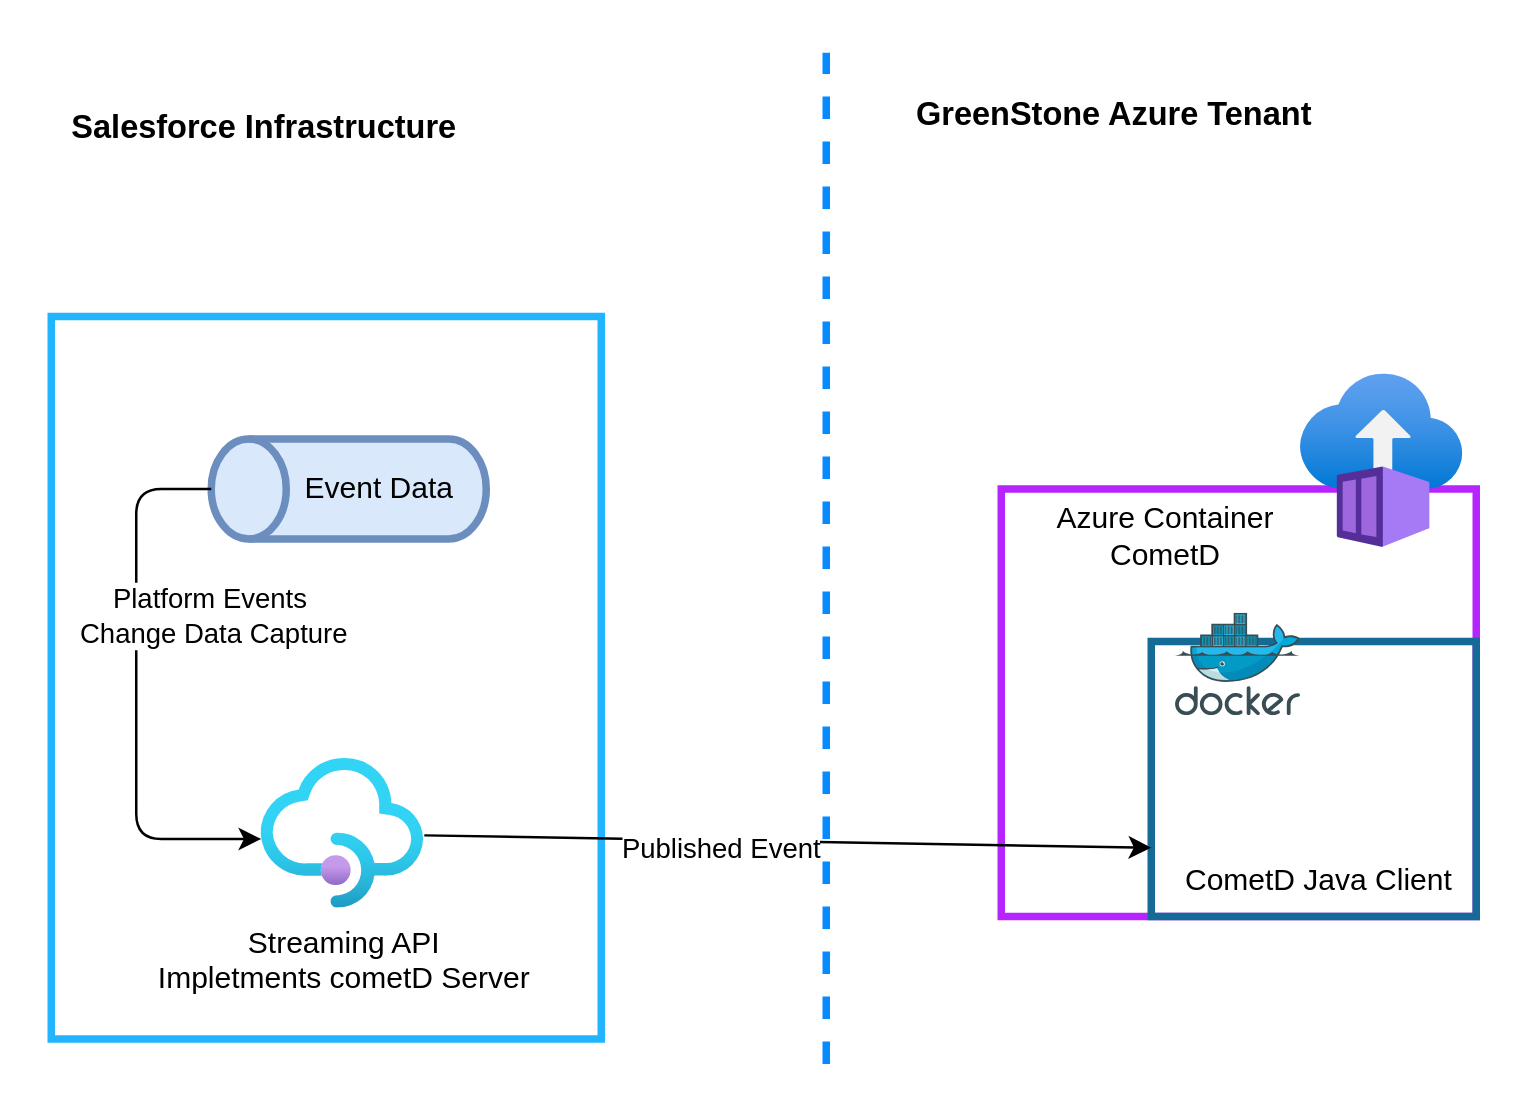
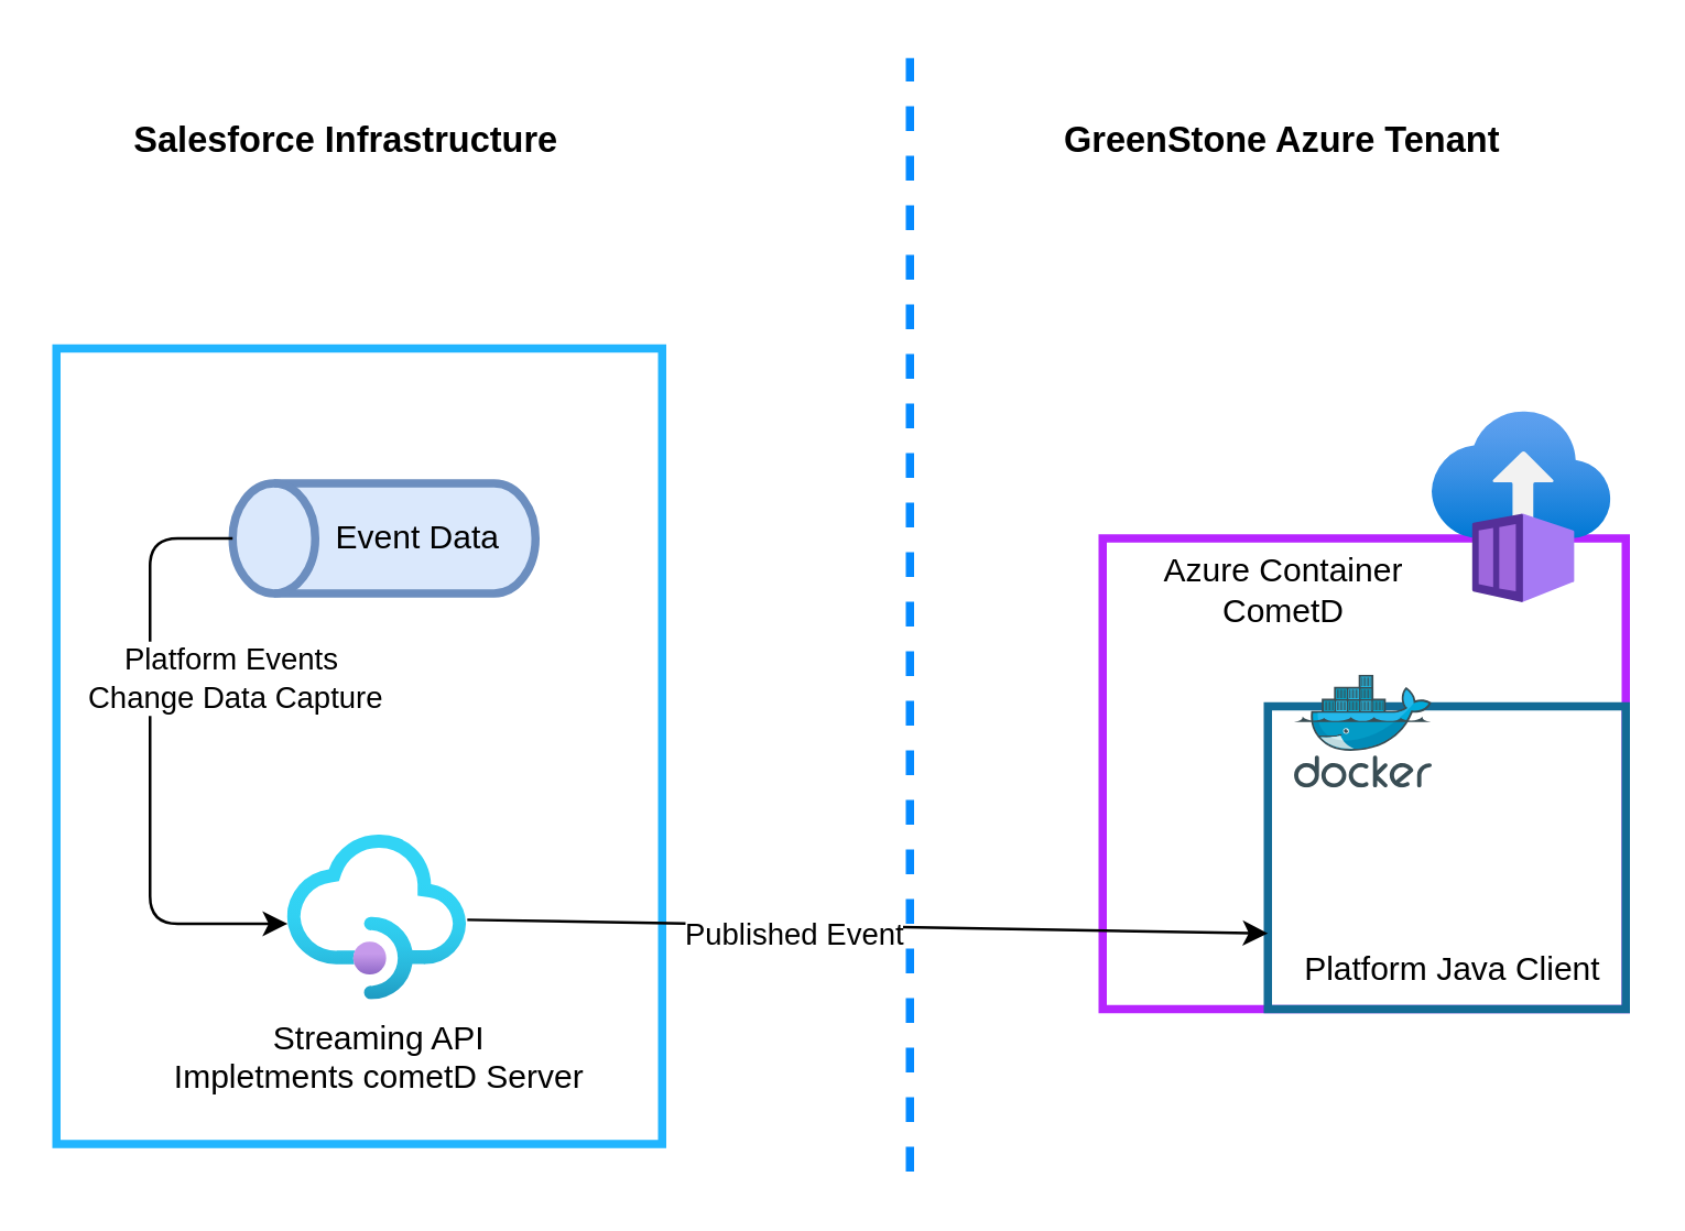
  <mxCell id="0" />
  <mxCell id="1" parent="0" />
  <mxCell id="2" value="" style="rounded=0;whiteSpace=wrap;html=1;strokeWidth=3;fillColor=none;strokeColor=#B624FF;" vertex="1" parent="1"><mxGeometry x="400" y="195" width="190" height="171" as="geometry" /></mxCell>
  <mxCell id="3" value="" style="rounded=0;whiteSpace=wrap;html=1;strokeWidth=3;fillColor=none;strokeColor=#136B96;" vertex="1" parent="1"><mxGeometry x="460" y="256" width="130" height="110" as="geometry" /></mxCell>
  <mxCell id="4" value="" style="rounded=0;whiteSpace=wrap;html=1;strokeWidth=3;fillColor=none;strokeColor=#21B5FF;" vertex="1" parent="1"><mxGeometry x="20" y="126" width="220" height="289" as="geometry" /></mxCell>
  <mxCell id="5" value="Streaming API&lt;br&gt;Impletments cometD Server" style="aspect=fixed;html=1;points=[];align=center;image;fontSize=12;image=img/lib/azure2/integration/API_Management_Services.svg;strokeColor=#8D36FF;strokeWidth=3;fillColor=none;" vertex="1" parent="1"><mxGeometry x="104.23" y="303" width="65" height="60" as="geometry" /></mxCell>
- <mxCell id="6" value="CometD Java Client" style="shape=image;imageAspect=0;aspect=fixed;verticalLabelPosition=bottom;verticalAlign=top;image=https://external-content.duckduckgo.com/iu/?u=http%3A%2F%2Fwww.vhqpostsg.com%2Fcometd%2FcometdLogo.png&amp;f=1&amp;nofb=1;" parent="1" vertex="1"><mxGeometry x="481.05" y="286" width="92.6" height="52" as="geometry" /></mxCell>
+ <mxCell id="6" value="Platform Java Client" style="shape=image;imageAspect=0;aspect=fixed;verticalLabelPosition=bottom;verticalAlign=top;image=https://external-content.duckduckgo.com/iu/?u=http%3A%2F%2Fwww.vhqpostsg.com%2Fcometd%2FcometdLogo.png&amp;f=1&amp;nofb=1;" parent="1" vertex="1"><mxGeometry x="481.05" y="286" width="92.6" height="52" as="geometry" /></mxCell>
  <mxCell id="7" value="" style="endArrow=none;dashed=1;html=1;fontColor=#058AFF;strokeColor=#058AFF;strokeWidth=3;" parent="1" edge="1"><mxGeometry width="50" height="50" relative="1" as="geometry"><mxPoint x="330" y="425" as="sourcePoint" /><mxPoint x="330" y="20.5" as="targetPoint" /></mxGeometry></mxCell>
- <mxCell id="8" value="GreenStone Azure Tenant" style="text;html=1;strokeColor=none;fillColor=none;align=center;verticalAlign=middle;whiteSpace=wrap;rounded=0;fontStyle=1;fontSize=13;" parent="1" vertex="1"><mxGeometry x="360" y="30" width="171.3" height="30" as="geometry" /></mxCell>
+ <mxCell id="8" value="GreenStone Azure Tenant" style="text;html=1;strokeColor=none;fillColor=none;align=center;verticalAlign=middle;whiteSpace=wrap;rounded=0;fontStyle=1;fontSize=13;" parent="1" vertex="1"><mxGeometry x="380" y="35" width="171.3" height="30" as="geometry" /></mxCell>
  <mxCell id="9" value="" style="shape=image;imageAspect=0;aspect=fixed;verticalLabelPosition=bottom;verticalAlign=top;image=https://external-content.duckduckgo.com/iu/?u=https%3A%2F%2Fupload.wikimedia.org%2Fwikipedia%2Fen%2Fthumb%2F8%2F83%2FSalesforce_logo.svg%2F1200px-Salesforce_logo.svg.png&amp;f=1&amp;nofb=1;" parent="1" vertex="1"><mxGeometry x="44" y="85" width="91.42" height="64" as="geometry" /></mxCell>
  <mxCell id="10" value="Event Data" style="shape=cylinder3;whiteSpace=wrap;html=1;boundedLbl=1;backgroundOutline=1;size=15;strokeWidth=3;direction=north;strokeColor=#6c8ebf;fillColor=#dae8fc;" vertex="1" parent="1"><mxGeometry x="84" y="175" width="110" height="40" as="geometry" /></mxCell>
  <mxCell id="11" value="" style="shape=image;imageAspect=0;aspect=fixed;verticalLabelPosition=bottom;verticalAlign=top;image=https://external-content.duckduckgo.com/iu/?u=http%3A%2F%2Fwww.vhqpostsg.com%2Fcometd%2FcometdLogo.png&amp;f=1&amp;nofb=1;" vertex="1" parent="1"><mxGeometry x="94" y="255" width="85.47" height="48" as="geometry" /></mxCell>
  <mxCell id="12" value="" style="aspect=fixed;html=1;points=[];align=center;image;fontSize=12;image=img/lib/mscae/Docker.svg;strokeColor=#8D36FF;strokeWidth=3;fillColor=none;" vertex="1" parent="1"><mxGeometry x="470" y="245" width="50" height="41" as="geometry" /></mxCell>
  <mxCell id="13" value="" style="endArrow=classic;html=1;exitX=0.5;exitY=0;exitDx=0;exitDy=0;exitPerimeter=0;" edge="1" parent="1" source="10"><mxGeometry width="50" height="50" relative="1" as="geometry"><mxPoint x="544" y="415" as="sourcePoint" /><mxPoint x="104" y="335" as="targetPoint" /><Array as="points"><mxPoint x="54" y="195" /><mxPoint x="54" y="335" /></Array></mxGeometry></mxCell>
  <mxCell id="14" value="Platform Events&amp;nbsp;&lt;br&gt;Change Data Capture" style="edgeLabel;html=1;align=center;verticalAlign=middle;resizable=0;points=[];" vertex="1" connectable="0" parent="13"><mxGeometry x="-0.273" y="2" relative="1" as="geometry"><mxPoint x="28" as="offset" /></mxGeometry></mxCell>
  <mxCell id="15" value="" style="endArrow=classic;html=1;entryX=0;entryY=0.75;entryDx=0;entryDy=0;" edge="1" parent="1" source="5" target="3"><mxGeometry width="50" height="50" relative="1" as="geometry"><mxPoint x="360" y="385" as="sourcePoint" /><mxPoint x="410" y="335" as="targetPoint" /></mxGeometry></mxCell>
  <mxCell id="16" value="Published Event" style="edgeLabel;html=1;align=center;verticalAlign=middle;resizable=0;points=[];" vertex="1" connectable="0" parent="15"><mxGeometry x="-0.188" y="-3" relative="1" as="geometry"><mxPoint as="offset" /></mxGeometry></mxCell>
- <mxCell id="17" value="Salesforce Infrastructure" style="text;html=1;strokeColor=none;fillColor=none;align=center;verticalAlign=middle;whiteSpace=wrap;rounded=0;fontStyle=1;fontSize=13;" vertex="1" parent="1"><mxGeometry x="20" y="35" width="171.3" height="30" as="geometry" /></mxCell>
+ <mxCell id="17" value="Salesforce Infrastructure" style="text;html=1;strokeColor=none;fillColor=none;align=center;verticalAlign=middle;whiteSpace=wrap;rounded=0;fontStyle=1;fontSize=13;" vertex="1" parent="1"><mxGeometry x="40" y="35" width="171.3" height="30" as="geometry" /></mxCell>
  <mxCell id="18" value="" style="aspect=fixed;html=1;points=[];align=center;image;fontSize=12;image=img/lib/azure2/containers/Container_Instances.svg;strokeColor=#21B5FF;strokeWidth=3;fillColor=none;" vertex="1" parent="1"><mxGeometry x="520" y="149" width="64.93" height="70" as="geometry" /></mxCell>
  <mxCell id="19" value="Azure Container CometD" style="text;html=1;strokeColor=none;fillColor=none;align=center;verticalAlign=middle;whiteSpace=wrap;rounded=0;" vertex="1" parent="1"><mxGeometry x="405.65" y="208" width="120" height="11" as="geometry" /></mxCell>
